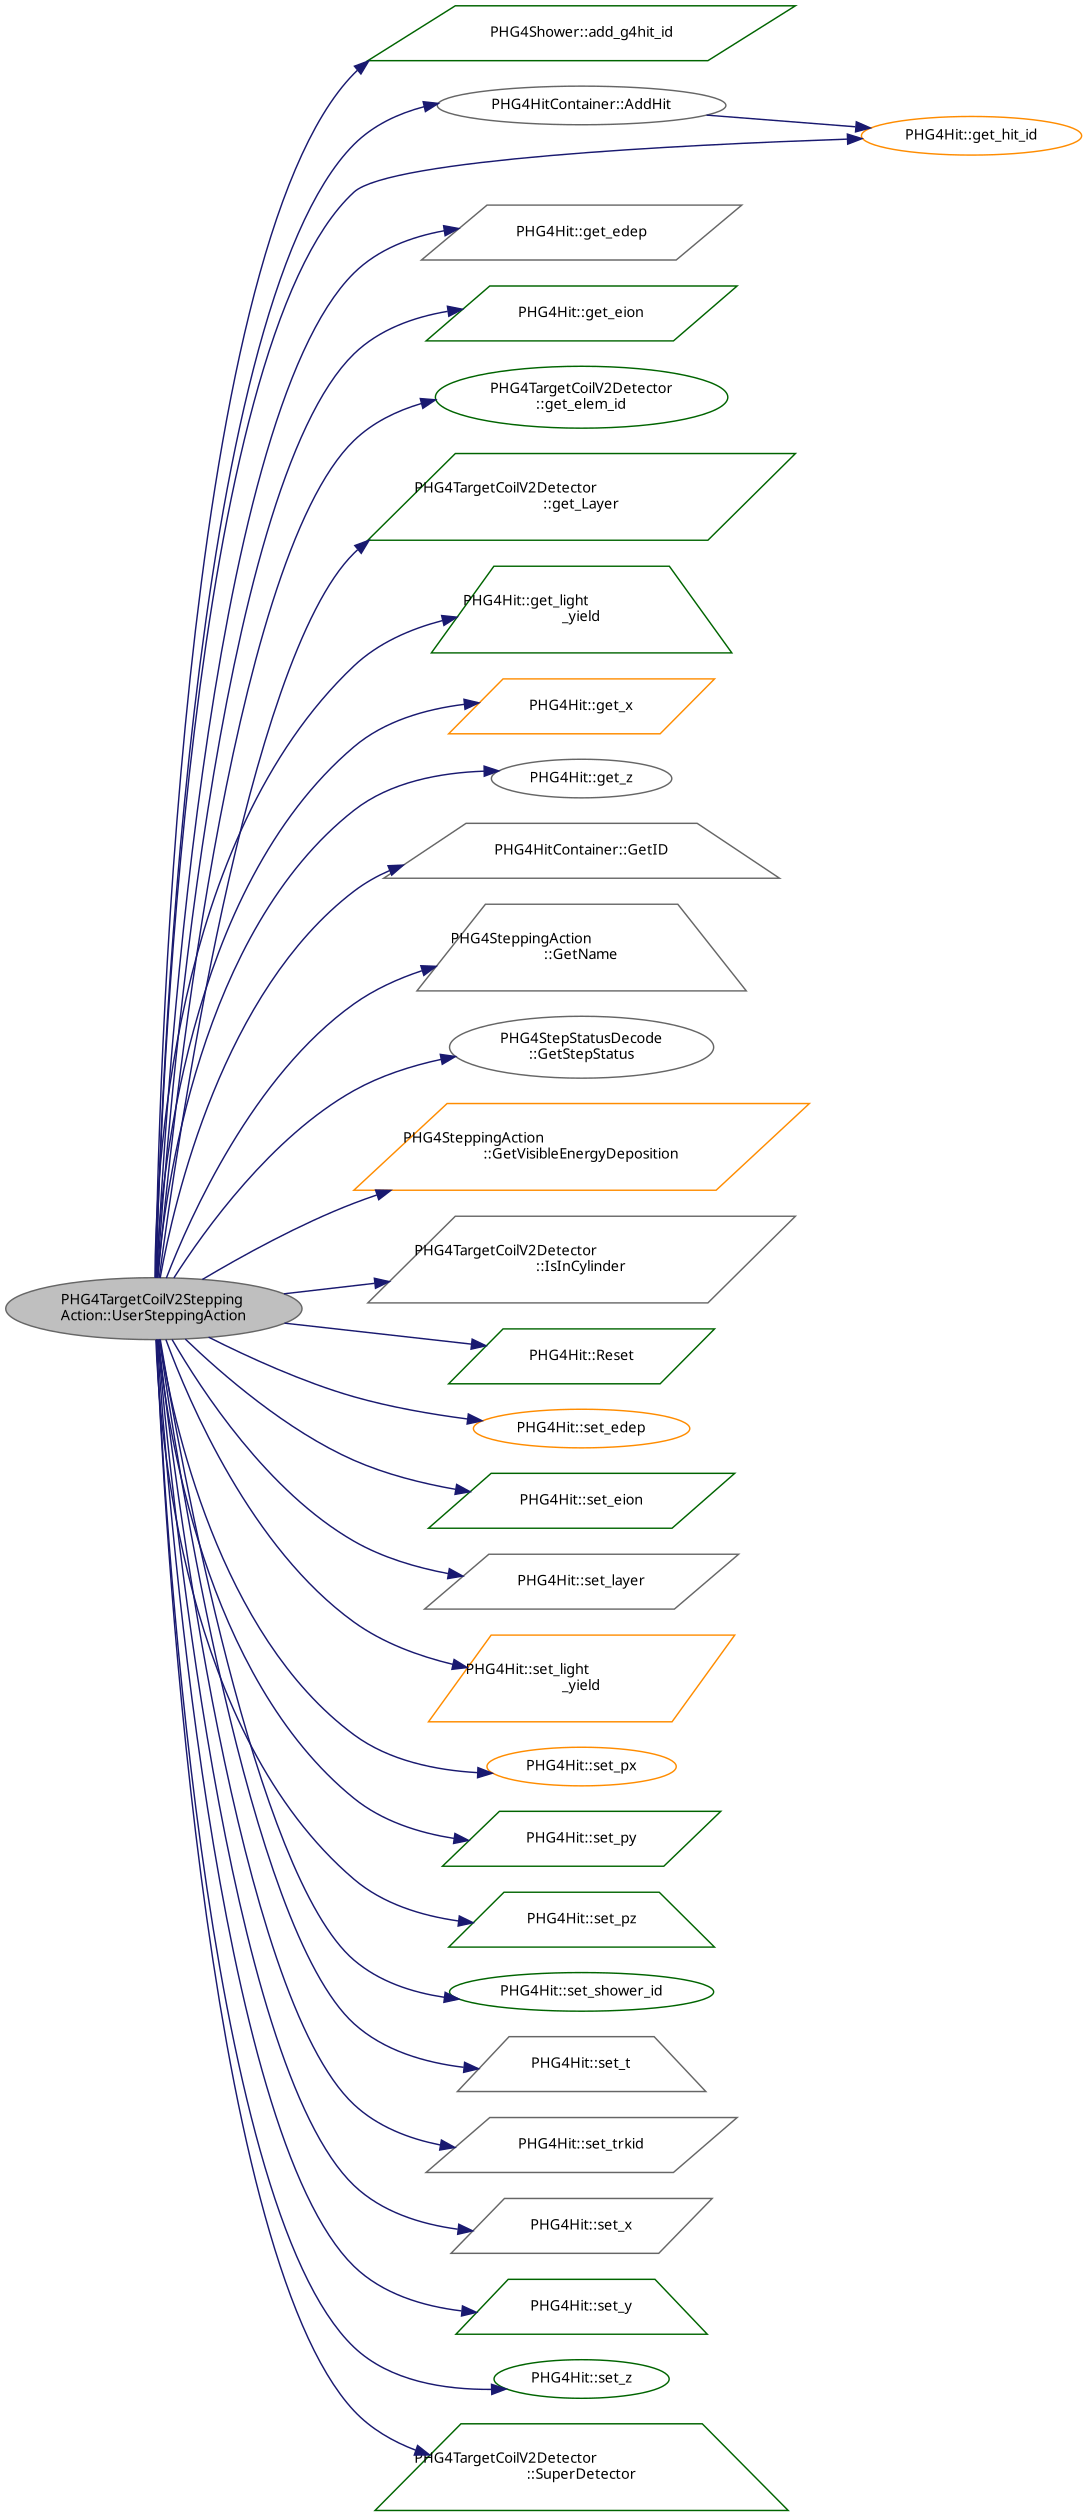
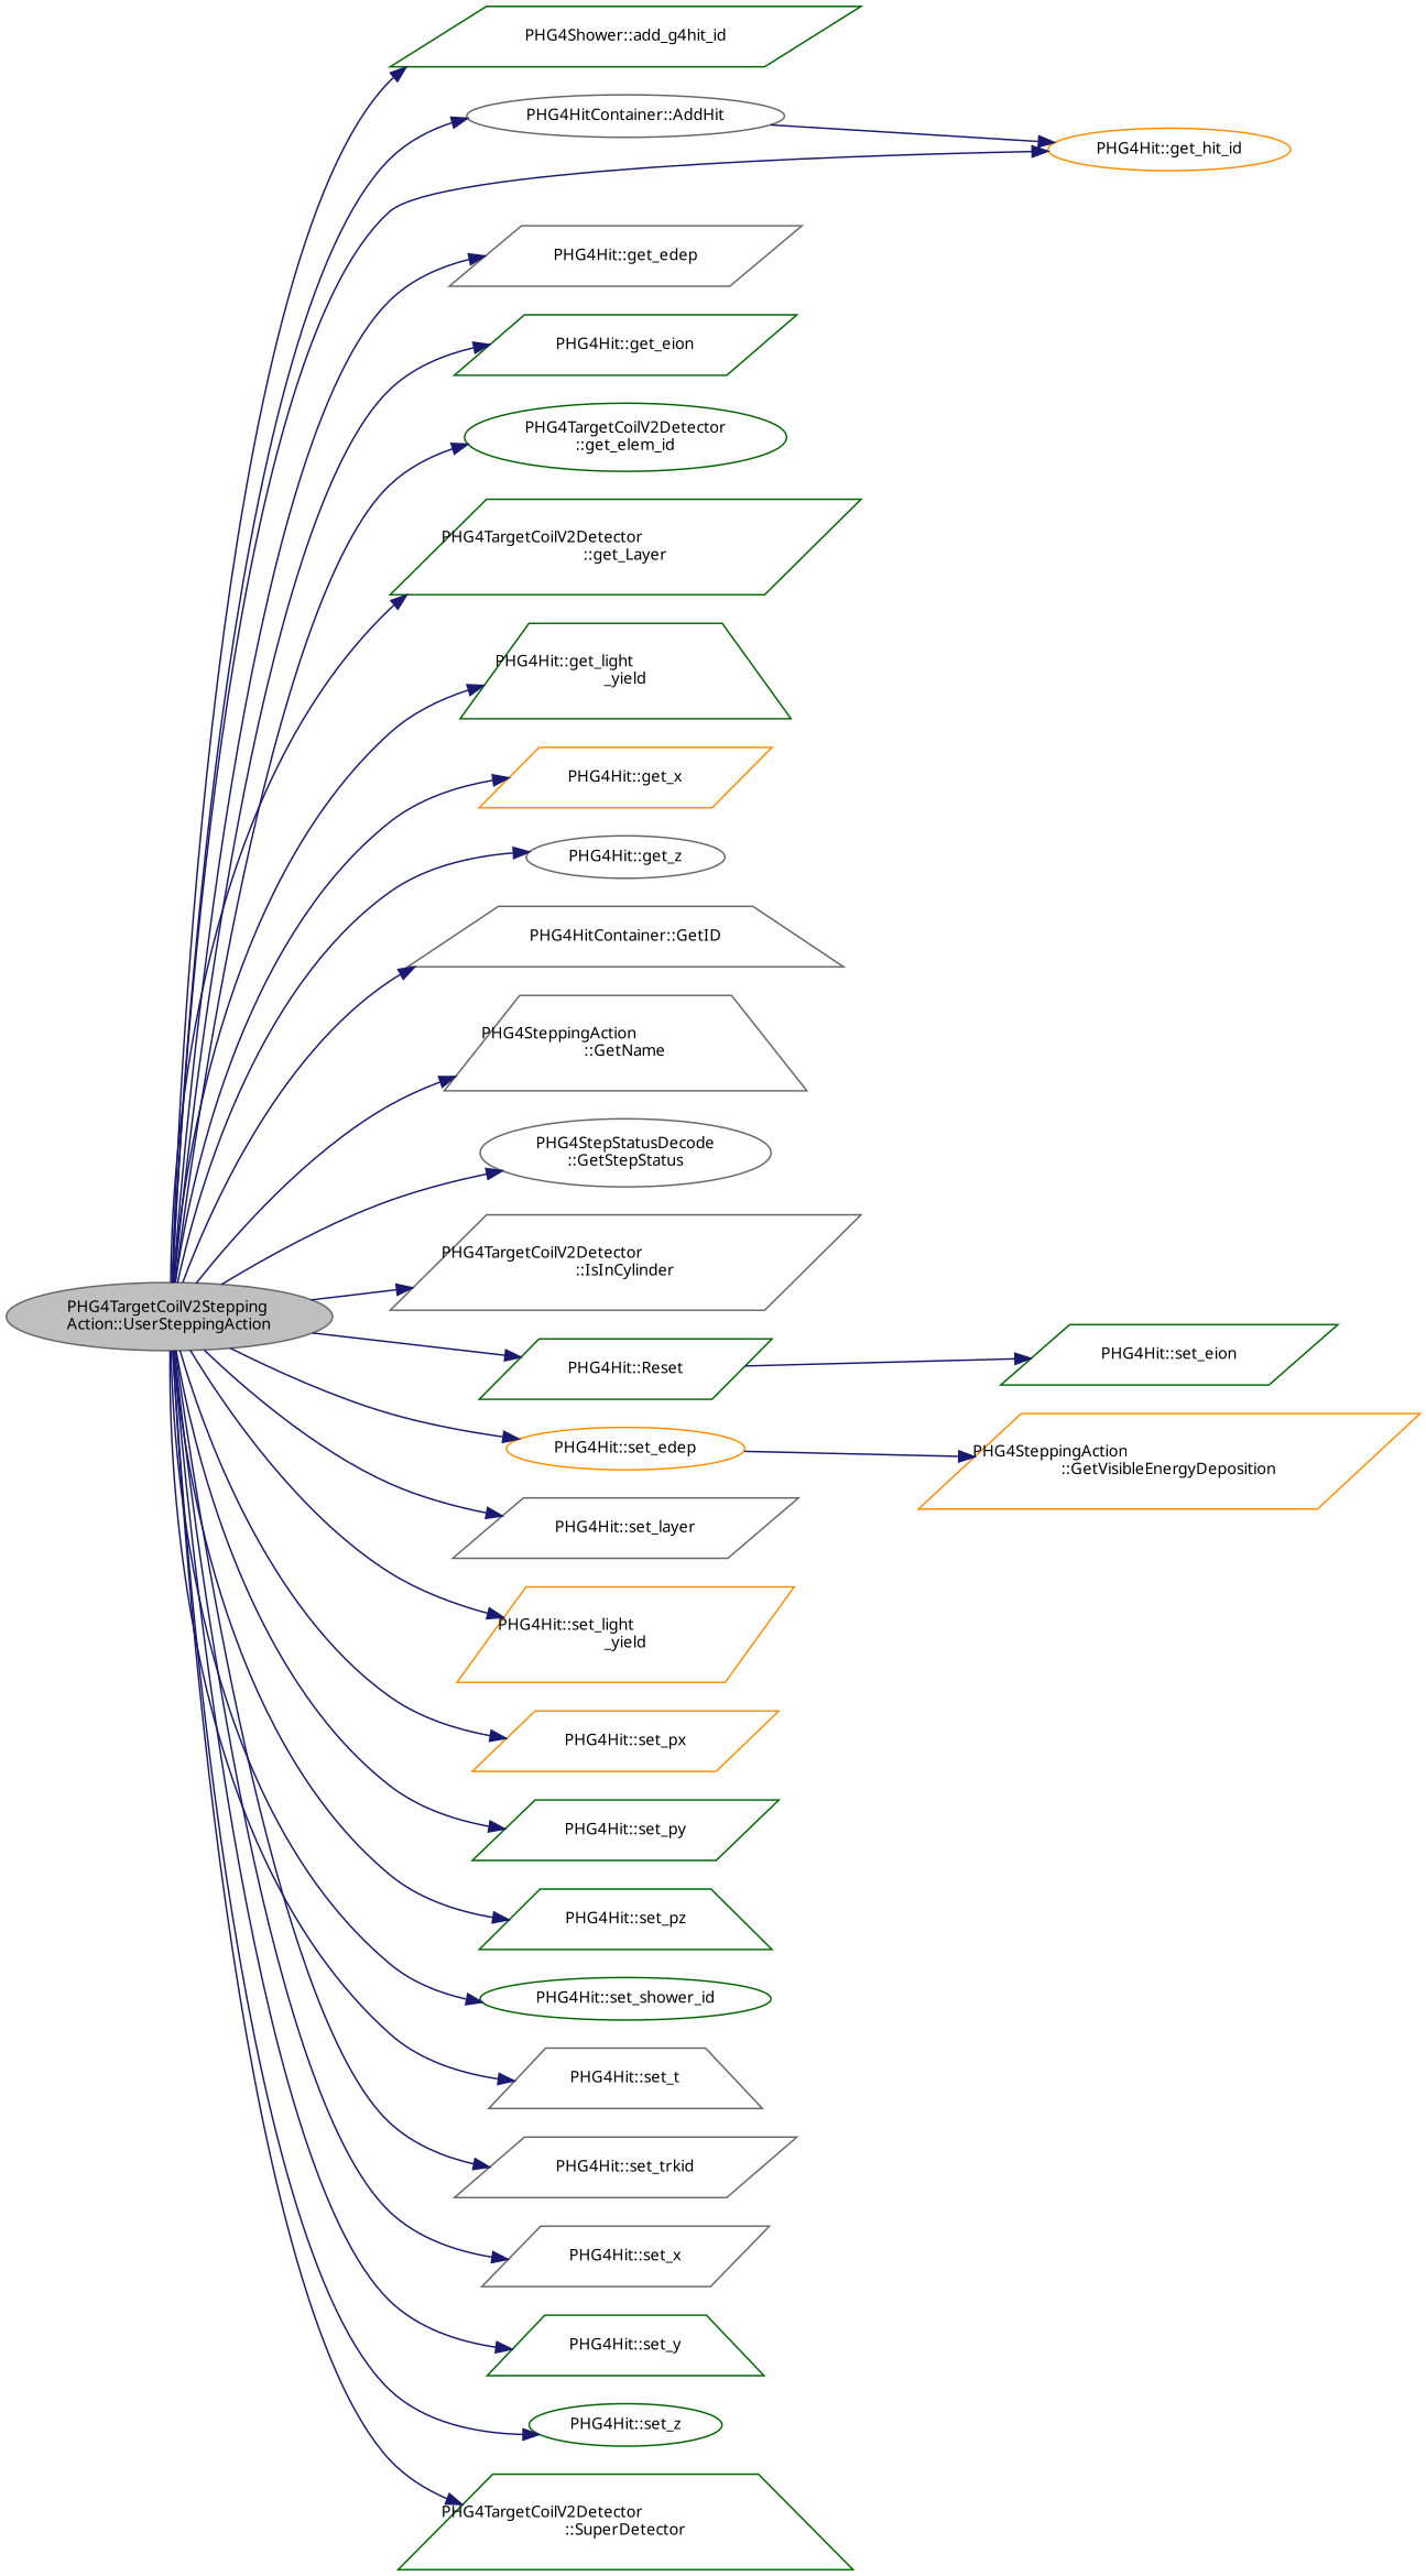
  digraph {
    fontname="Noto Sans"
    rankdir=LR
    node [color=darkgreen fontname="Noto Sans" fontsize=10 shape=parallelogram]
    edge [color=midnightblue fontname="Noto Sans" fontsize=10 labelfontname=FreeSans labelfontsize=10 style=solid]
    n1 [color=gray40 fillcolor=grey75 fontcolor=black height=0.2 label="PHG4TargetCoilV2Stepping\lAction::UserSteppingAction" shape=ellipse style=filled width=0.4]
    n2 [height=0.2 label="PHG4Shower::add_g4hit_id" width=0.4]
    n3 [color=gray40 height=0.2 label="PHG4HitContainer::AddHit" shape=ellipse width=0.4]
    n4 [color=darkorange height=0.2 label="PHG4Hit::get_hit_id" shape=ellipse width=0.4]
    n5 [color=gray40 height=0.2 label="PHG4Hit::get_edep" width=0.4]
    n6 [height=0.2 label="PHG4Hit::get_eion" width=0.4]
    n7 [height=0.2 label="PHG4TargetCoilV2Detector\l::get_elem_id" shape=ellipse width=0.4]
    n8 [height=0.2 label="PHG4TargetCoilV2Detector\l::get_Layer" width=0.4]
    n9 [height=0.2 label="PHG4Hit::get_light\l_yield" shape=trapezium width=0.4]
    n10 [color=darkorange height=0.2 label="PHG4Hit::get_x" width=0.4]
    n11 [color=gray40 height=0.2 label="PHG4Hit::get_z" shape=ellipse width=0.4]
    n12 [color=gray40 height=0.2 label="PHG4HitContainer::GetID" shape=trapezium width=0.4]
    n13 [color=gray40 height=0.2 label="PHG4SteppingAction\l::GetName" shape=trapezium width=0.4]
    n14 [color=gray40 height=0.2 label="PHG4StepStatusDecode\l::GetStepStatus" shape=ellipse width=0.4]
    n15 [color=darkorange height=0.2 label="PHG4SteppingAction\l::GetVisibleEnergyDeposition" width=0.4]
    n16 [color=gray40 height=0.2 label="PHG4TargetCoilV2Detector\l::IsInCylinder" width=0.4]
    n17 [height=0.2 label="PHG4Hit::Reset" width=0.4]
    n18 [color=darkorange height=0.2 label="PHG4Hit::set_edep" shape=ellipse width=0.4]
    n19 [height=0.2 label="PHG4Hit::set_eion" width=0.4]
    n20 [color=gray40 height=0.2 label="PHG4Hit::set_layer" width=0.4]
    n21 [color=darkorange height=0.2 label="PHG4Hit::set_light\l_yield" width=0.4]
-   n22 [color=darkorange height=0.2 label="PHG4Hit::set_px" shape=ellipse width=0.4]
+   n22 [color=darkorange height=0.2 label="PHG4Hit::set_px" width=0.4]
    n23 [height=0.2 label="PHG4Hit::set_py" width=0.4]
    n24 [height=0.2 label="PHG4Hit::set_pz" shape=trapezium width=0.4]
    n25 [height=0.2 label="PHG4Hit::set_shower_id" shape=ellipse width=0.4]
    n26 [color=gray40 height=0.2 label="PHG4Hit::set_t" shape=trapezium width=0.4]
    n27 [color=gray40 height=0.2 label="PHG4Hit::set_trkid" width=0.4]
    n28 [color=gray40 height=0.2 label="PHG4Hit::set_x" width=0.4]
    n29 [height=0.2 label="PHG4Hit::set_y" shape=trapezium width=0.4]
    n30 [height=0.2 label="PHG4Hit::set_z" shape=ellipse width=0.4]
    n31 [height=0.2 label="PHG4TargetCoilV2Detector\l::SuperDetector" shape=trapezium width=0.4]
    n1 -> n2
    n1 -> n3
    n1 -> n4
    n1 -> n5
    n1 -> n6
    n1 -> n7
    n1 -> n8
    n1 -> n9
    n1 -> n10
    n1 -> n11
    n1 -> n12
    n1 -> n13
    n1 -> n14
-   n1 -> n15
+   n18 -> n15
    n1 -> n16
    n1 -> n17
    n1 -> n18
-   n1 -> n19
+   n17 -> n19
    n1 -> n20
    n1 -> n21
    n1 -> n22
    n1 -> n23
    n1 -> n24
    n1 -> n25
    n1 -> n26
    n1 -> n27
    n1 -> n28
    n1 -> n29
    n1 -> n30
    n1 -> n31
    n3 -> n4
  }
